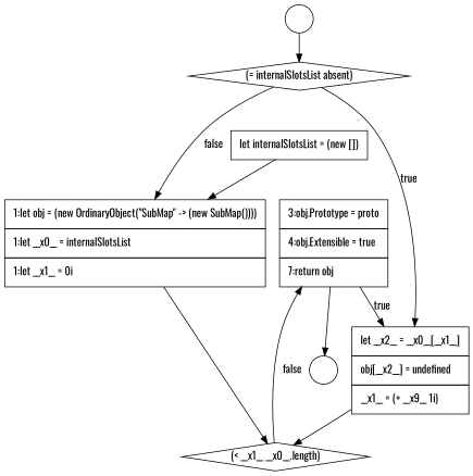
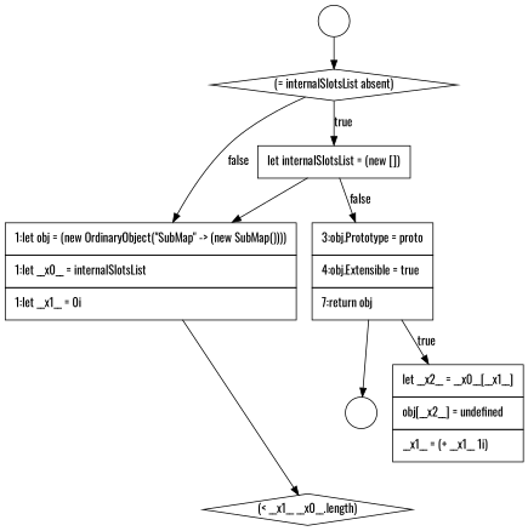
  digraph {
    fontname=Oswald
    node [color=black fillcolor=white fontname=Oswald shape=none style=filled]
    edge [color=black fontname=Oswald]
    n1 [label=<<font color="black">     <table border="0" cellborder="1" cellspacing="0" cellpadding="10">       <tr><td align="left">3:obj.Prototype = proto</td></tr>       <tr><td align="left">4:obj.Extensible = true</td></tr>       <tr><td align="left">7:return obj</td></tr>     </table>   </font>> margin=0]
    n2 [label=" " shape=circle]
-   n3 [label=<<font color="black">     <table border="0" cellborder="1" cellspacing="0" cellpadding="10">       <tr><td align="left">let __x2__ = __x0__[__x1__]</td></tr>       <tr><td align="left">obj[__x2__] = undefined</td></tr>       <tr><td align="left">__x1__ = (+ __x9__ 1i)</td></tr>     </table>   </font>> margin=0]
+   n3 [label=<<font color="black">     <table border="0" cellborder="1" cellspacing="0" cellpadding="10">       <tr><td align="left">let __x2__ = __x0__[__x1__]</td></tr>       <tr><td align="left">obj[__x2__] = undefined</td></tr>       <tr><td align="left">__x1__ = (+ __x1__ 1i)</td></tr>     </table>   </font>> margin=0]
    n4 [label=<<font color="black">(&lt; __x1__ __x0__.length)</font>> shape=diamond]
    n5 [label=<<font color="black">(= internalSlotsList absent)</font>> shape=diamond]
    n6 [label=<<font color="black">     <table border="0" cellborder="1" cellspacing="0" cellpadding="10">       <tr><td align="left">1:let obj = (new OrdinaryObject(&quot;SubMap&quot; -&gt; (new SubMap())))</td></tr>       <tr><td align="left">1:let __x0__ = internalSlotsList</td></tr>       <tr><td align="left">1:let __x1__ = 0i</td></tr>     </table>   </font>> margin=0]
    n7 [label=<<font color="black">     <table border="0" cellborder="1" cellspacing="0" cellpadding="10">       <tr><td align="left">let internalSlotsList = (new [])</td></tr>     </table>   </font>> margin=0]
    n8 [label=" " shape=circle]
    n1 -> n2
    n1 -> n3 [label=<<font color="black">true</font>>]
-   n3 -> n4
-   n4 -> n1 [label=<<font color="black">false</font>>]
+   n7 -> n1 [label=<<font color="black">false</font>>]
    n5 -> n6 [label=<<font color="black">false</font>>]
-   n5 -> n3 [label=<<font color="black">true</font>>]
+   n5 -> n7 [label=<<font color="black">true</font>>]
    n6 -> n4
    n7 -> n6
    n8 -> n5
  }
